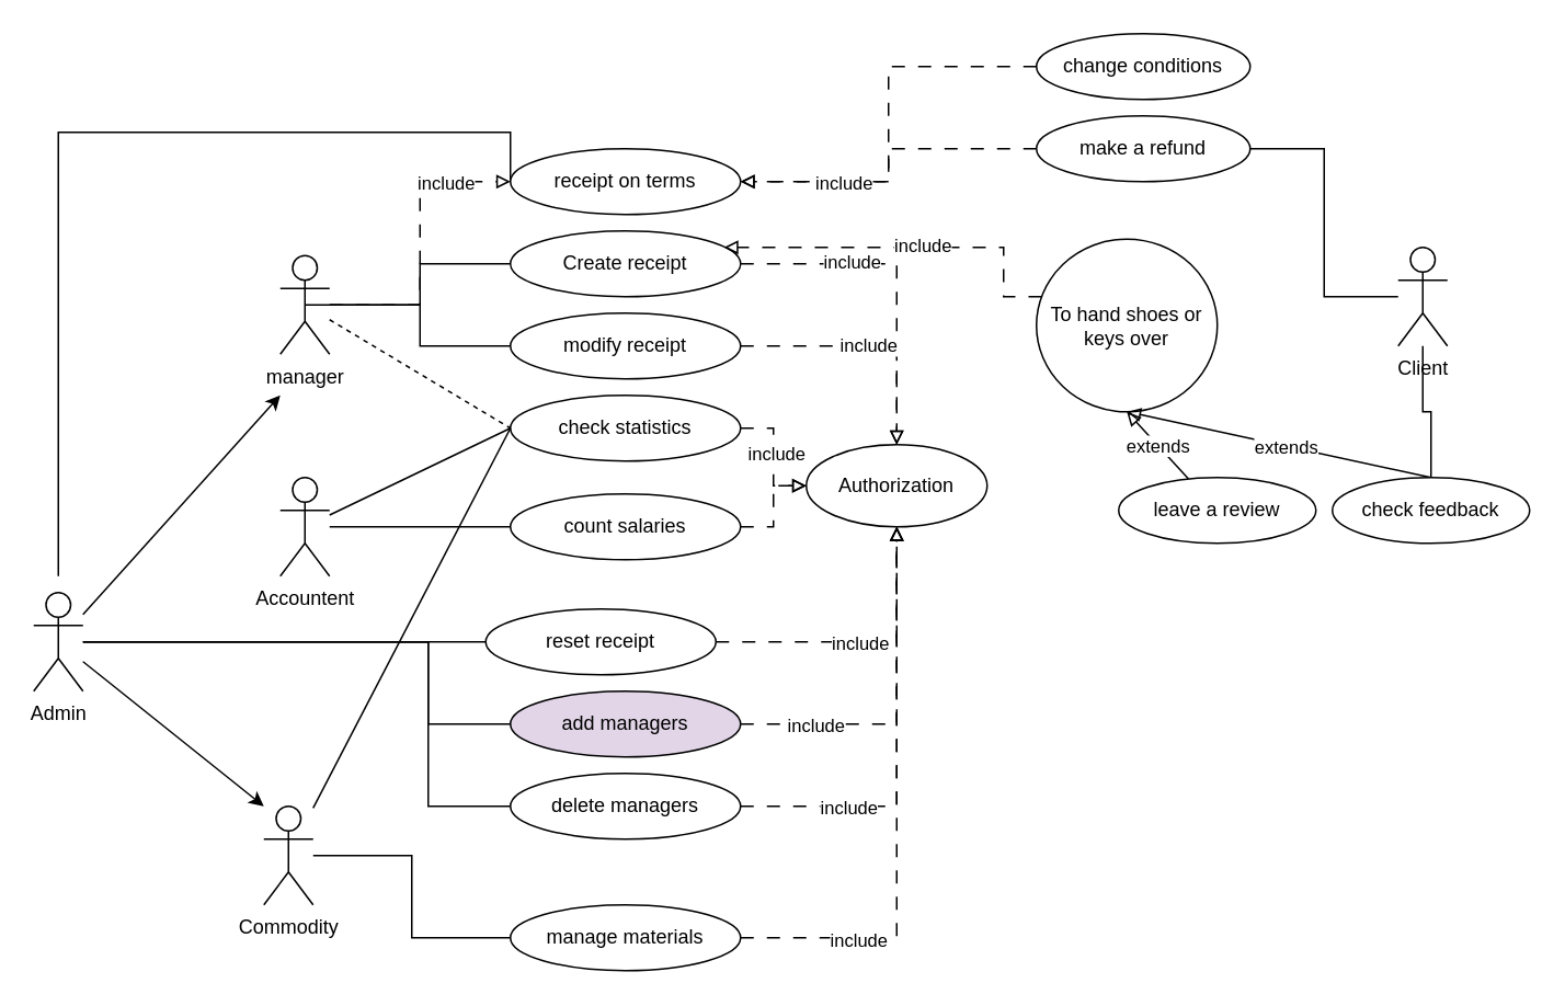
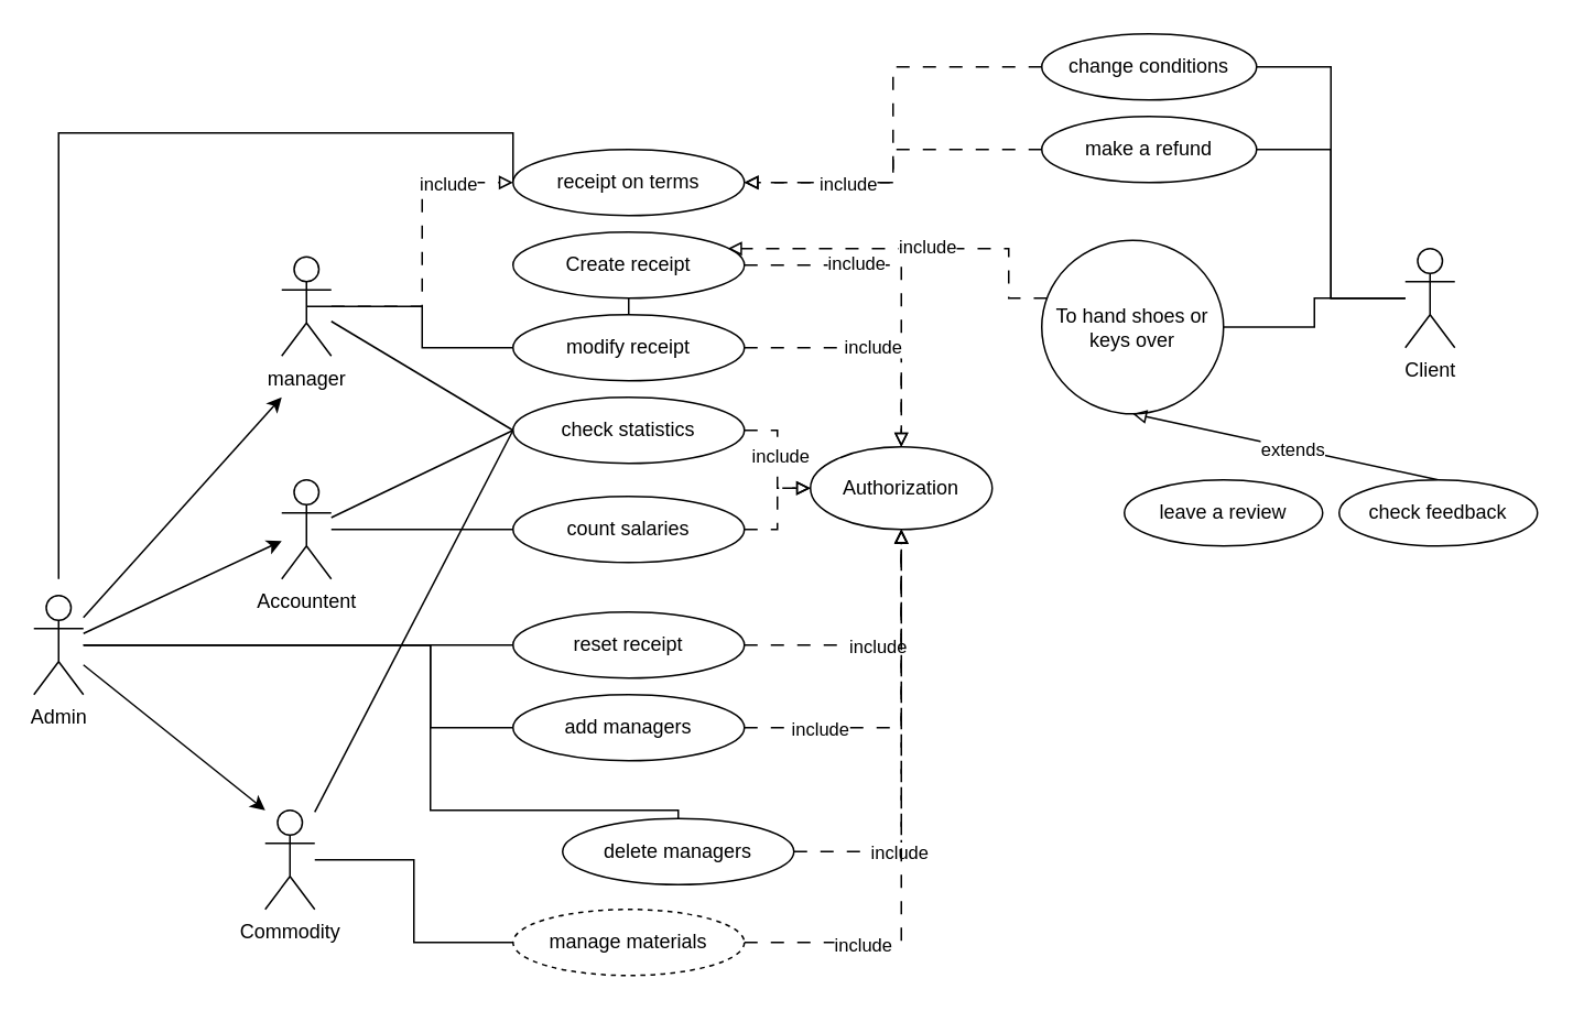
  <mxCell id="0" />
  <mxCell id="1" parent="0" />
  <mxCell id="2" style="edgeStyle=orthogonalEdgeStyle;rounded=0;orthogonalLoop=1;jettySize=auto;html=1;entryX=0;entryY=0.5;entryDx=0;entryDy=0;dashed=1;dashPattern=8 8;endArrow=block;endFill=0;" edge="1" parent="1" source="5" target="57"><mxGeometry relative="1" as="geometry" /></mxCell>
  <mxCell id="3" value="include" style="edgeLabel;html=1;align=center;verticalAlign=middle;resizable=0;points=[];" vertex="1" connectable="0" parent="2"><mxGeometry x="0.449" y="-1" relative="1" as="geometry"><mxPoint x="11" y="-1" as="offset" /></mxGeometry></mxCell>
- <mxCell id="4" style="rounded=0;orthogonalLoop=1;jettySize=auto;html=1;endArrow=none;endFill=0;entryX=0;entryY=0.5;entryDx=0;entryDy=0;dashed=1;" edge="1" parent="1" source="5" target="31"><mxGeometry relative="1" as="geometry" /></mxCell>
+ <mxCell id="4" style="rounded=0;orthogonalLoop=1;jettySize=auto;html=1;endArrow=none;endFill=0;entryX=0;entryY=0.5;entryDx=0;entryDy=0;" edge="1" parent="1" source="5" target="31"><mxGeometry relative="1" as="geometry" /></mxCell>
  <mxCell id="5" value="manager" style="shape=umlActor;verticalLabelPosition=bottom;verticalAlign=top;html=1;outlineConnect=0;" vertex="1" parent="1"><mxGeometry x="170" y="155" width="30" height="60" as="geometry" /></mxCell>
  <mxCell id="6" style="rounded=0;orthogonalLoop=1;jettySize=auto;html=1;" edge="1" parent="1" source="9"><mxGeometry relative="1" as="geometry"><mxPoint x="170" y="240" as="targetPoint" /></mxGeometry></mxCell>
+ <mxCell id="7" style="rounded=0;orthogonalLoop=1;jettySize=auto;html=1;" edge="1" parent="1" source="9" target="49"><mxGeometry relative="1" as="geometry" /></mxCell>
  <mxCell id="8" style="edgeStyle=orthogonalEdgeStyle;rounded=0;orthogonalLoop=1;jettySize=auto;html=1;entryX=0;entryY=0.5;entryDx=0;entryDy=0;endArrow=none;endFill=0;" edge="1" parent="1" target="57"><mxGeometry relative="1" as="geometry"><mxPoint x="35" y="350" as="sourcePoint" /><Array as="points"><mxPoint x="35" y="80" /><mxPoint x="310" y="80" /></Array></mxGeometry></mxCell>
  <mxCell id="9" value="Admin" style="shape=umlActor;verticalLabelPosition=bottom;verticalAlign=top;html=1;outlineConnect=0;" vertex="1" parent="1"><mxGeometry x="20" y="360" width="30" height="60" as="geometry" /></mxCell>
- <mxCell id="10" style="edgeStyle=orthogonalEdgeStyle;rounded=0;orthogonalLoop=1;jettySize=auto;html=1;endArrow=none;endFill=0;" edge="1" parent="1" source="13" target="63"><mxGeometry relative="1" as="geometry" /></mxCell>
+ <mxCell id="10" style="edgeStyle=orthogonalEdgeStyle;rounded=0;orthogonalLoop=1;jettySize=auto;html=1;entryX=1;entryY=0.5;entryDx=0;entryDy=0;endArrow=none;endFill=0;" edge="1" parent="1" source="13" target="28"><mxGeometry relative="1" as="geometry" /></mxCell>
  <mxCell id="11" style="edgeStyle=orthogonalEdgeStyle;rounded=0;orthogonalLoop=1;jettySize=auto;html=1;entryX=1;entryY=0.5;entryDx=0;entryDy=0;endArrow=none;endFill=0;" edge="1" parent="1" source="13" target="53"><mxGeometry relative="1" as="geometry" /></mxCell>
+ <mxCell id="12" style="edgeStyle=orthogonalEdgeStyle;rounded=0;orthogonalLoop=1;jettySize=auto;html=1;entryX=1;entryY=0.5;entryDx=0;entryDy=0;endArrow=none;endFill=0;" edge="1" parent="1" source="13" target="56"><mxGeometry relative="1" as="geometry" /></mxCell>
  <mxCell id="13" value="Client" style="shape=umlActor;verticalLabelPosition=bottom;verticalAlign=top;html=1;outlineConnect=0;" vertex="1" parent="1"><mxGeometry x="850" y="150" width="30" height="60" as="geometry" /></mxCell>
  <mxCell id="14" value="Authorization" style="ellipse;whiteSpace=wrap;html=1;" vertex="1" parent="1"><mxGeometry x="490" y="270" width="110" height="50" as="geometry" /></mxCell>
- <mxCell id="15" style="edgeStyle=orthogonalEdgeStyle;rounded=0;orthogonalLoop=1;jettySize=auto;html=1;endArrow=none;endFill=0;" edge="1" parent="1" source="18" target="5"><mxGeometry relative="1" as="geometry" /></mxCell>
+ <mxCell id="15" style="edgeStyle=orthogonalEdgeStyle;rounded=0;orthogonalLoop=1;jettySize=auto;html=1;endArrow=none;endFill=0;" edge="1" parent="1" source="18" target="20"><mxGeometry relative="1" as="geometry" /></mxCell>
  <mxCell id="16" style="edgeStyle=orthogonalEdgeStyle;rounded=0;orthogonalLoop=1;jettySize=auto;html=1;dashed=1;dashPattern=8 8;endArrow=block;endFill=0;" edge="1" parent="1" source="18"><mxGeometry relative="1" as="geometry"><mxPoint x="545" y="270" as="targetPoint" /><Array as="points"><mxPoint x="545" y="160" /></Array></mxGeometry></mxCell>
  <mxCell id="17" value="include" style="edgeLabel;html=1;align=center;verticalAlign=middle;resizable=0;points=[];" vertex="1" connectable="0" parent="16"><mxGeometry x="-0.35" y="2" relative="1" as="geometry"><mxPoint as="offset" /></mxGeometry></mxCell>
  <mxCell id="18" value="Create receipt" style="ellipse;whiteSpace=wrap;html=1;" vertex="1" parent="1"><mxGeometry x="310" y="140" width="140" height="40" as="geometry" /></mxCell>
  <mxCell id="19" value="include" style="edgeStyle=orthogonalEdgeStyle;rounded=0;orthogonalLoop=1;jettySize=auto;html=1;dashed=1;dashPattern=8 8;endArrow=block;endFill=0;" edge="1" parent="1" source="20" target="14"><mxGeometry relative="1" as="geometry" /></mxCell>
  <mxCell id="20" value="modify receipt" style="ellipse;whiteSpace=wrap;html=1;" vertex="1" parent="1"><mxGeometry x="310" y="190" width="140" height="40" as="geometry" /></mxCell>
  <mxCell id="21" style="edgeStyle=orthogonalEdgeStyle;rounded=0;orthogonalLoop=1;jettySize=auto;html=1;endArrow=none;endFill=0;" edge="1" parent="1" source="24"><mxGeometry relative="1" as="geometry"><mxPoint x="50" y="390" as="targetPoint" /><Array as="points"><mxPoint x="320" y="390" /><mxPoint x="320" y="390" /></Array></mxGeometry></mxCell>
  <mxCell id="22" style="edgeStyle=orthogonalEdgeStyle;rounded=0;orthogonalLoop=1;jettySize=auto;html=1;dashed=1;dashPattern=8 8;endArrow=block;endFill=0;" edge="1" parent="1" source="24" target="14"><mxGeometry relative="1" as="geometry" /></mxCell>
  <mxCell id="23" value="include" style="edgeLabel;html=1;align=center;verticalAlign=middle;resizable=0;points=[];" vertex="1" connectable="0" parent="22"><mxGeometry x="-0.028" relative="1" as="geometry"><mxPoint as="offset" /></mxGeometry></mxCell>
- <mxCell id="24" value="reset receipt" style="ellipse;whiteSpace=wrap;html=1;" vertex="1" parent="1"><mxGeometry x="295" y="370" width="140" height="40" as="geometry" /></mxCell>
+ <mxCell id="24" value="reset receipt" style="ellipse;whiteSpace=wrap;html=1;" vertex="1" parent="1"><mxGeometry x="310" y="370" width="140" height="40" as="geometry" /></mxCell>
  <mxCell id="25" style="edgeStyle=orthogonalEdgeStyle;rounded=0;orthogonalLoop=1;jettySize=auto;html=1;entryX=0.5;entryY=0.5;entryDx=0;entryDy=0;entryPerimeter=0;endArrow=none;endFill=0;" edge="1" parent="1" source="20" target="5"><mxGeometry relative="1" as="geometry" /></mxCell>
  <mxCell id="26" style="edgeStyle=orthogonalEdgeStyle;rounded=0;orthogonalLoop=1;jettySize=auto;html=1;endArrow=block;endFill=0;dashed=1;dashPattern=8 8;" edge="1" parent="1" source="28"><mxGeometry relative="1" as="geometry"><mxPoint x="440" y="150" as="targetPoint" /><Array as="points"><mxPoint x="610" y="180" /><mxPoint x="610" y="150" /></Array></mxGeometry></mxCell>
  <mxCell id="27" value="include" style="edgeLabel;html=1;align=center;verticalAlign=middle;resizable=0;points=[];" vertex="1" connectable="0" parent="26"><mxGeometry x="-0.076" y="-2" relative="1" as="geometry"><mxPoint as="offset" /></mxGeometry></mxCell>
  <mxCell id="28" value="To hand shoes or keys over" style="ellipse;whiteSpace=wrap;html=1;align=center;" vertex="1" parent="1"><mxGeometry x="630" y="145" width="110" height="105" as="geometry" /></mxCell>
  <mxCell id="29" style="edgeStyle=orthogonalEdgeStyle;rounded=0;orthogonalLoop=1;jettySize=auto;html=1;dashed=1;dashPattern=8 8;endArrow=block;endFill=0;" edge="1" parent="1" source="31" target="14"><mxGeometry relative="1" as="geometry" /></mxCell>
  <mxCell id="30" value="include" style="edgeLabel;html=1;align=center;verticalAlign=middle;resizable=0;points=[];" vertex="1" connectable="0" parent="29"><mxGeometry x="-0.058" y="1" relative="1" as="geometry"><mxPoint as="offset" /></mxGeometry></mxCell>
  <mxCell id="31" value="check statistics" style="ellipse;whiteSpace=wrap;html=1;" vertex="1" parent="1"><mxGeometry x="310" y="240" width="140" height="40" as="geometry" /></mxCell>
  <mxCell id="32" style="edgeStyle=orthogonalEdgeStyle;rounded=0;orthogonalLoop=1;jettySize=auto;html=1;dashed=1;dashPattern=8 8;endArrow=block;endFill=0;" edge="1" parent="1" source="34" target="14"><mxGeometry relative="1" as="geometry" /></mxCell>
  <mxCell id="33" value="include" style="edgeLabel;html=1;align=center;verticalAlign=middle;resizable=0;points=[];" vertex="1" connectable="0" parent="32"><mxGeometry x="-0.586" relative="1" as="geometry"><mxPoint as="offset" /></mxGeometry></mxCell>
- <mxCell id="34" value="add managers" style="ellipse;whiteSpace=wrap;html=1;fillColor=#e1d5e7;" vertex="1" parent="1"><mxGeometry x="310" y="420" width="140" height="40" as="geometry" /></mxCell>
+ <mxCell id="34" value="add managers" style="ellipse;whiteSpace=wrap;html=1;" vertex="1" parent="1"><mxGeometry x="310" y="420" width="140" height="40" as="geometry" /></mxCell>
  <mxCell id="35" style="edgeStyle=orthogonalEdgeStyle;rounded=0;orthogonalLoop=1;jettySize=auto;html=1;endArrow=none;endFill=0;" edge="1" parent="1" source="38"><mxGeometry relative="1" as="geometry"><mxPoint x="50" y="390" as="targetPoint" /><Array as="points"><mxPoint x="260" y="490" /><mxPoint x="260" y="390" /></Array></mxGeometry></mxCell>
  <mxCell id="36" style="edgeStyle=orthogonalEdgeStyle;rounded=0;orthogonalLoop=1;jettySize=auto;html=1;dashed=1;dashPattern=8 8;endArrow=block;endFill=0;" edge="1" parent="1" source="38" target="14"><mxGeometry relative="1" as="geometry" /></mxCell>
  <mxCell id="37" value="include" style="edgeLabel;html=1;align=center;verticalAlign=middle;resizable=0;points=[];" vertex="1" connectable="0" parent="36"><mxGeometry x="-0.512" relative="1" as="geometry"><mxPoint as="offset" /></mxGeometry></mxCell>
- <mxCell id="38" value="delete managers" style="ellipse;whiteSpace=wrap;html=1;" vertex="1" parent="1"><mxGeometry x="310" y="470" width="140" height="40" as="geometry" /></mxCell>
+ <mxCell id="38" value="delete managers" style="ellipse;whiteSpace=wrap;html=1;" vertex="1" parent="1"><mxGeometry x="340" y="495" width="140" height="40" as="geometry" /></mxCell>
  <mxCell id="39" style="edgeStyle=orthogonalEdgeStyle;rounded=0;orthogonalLoop=1;jettySize=auto;html=1;endArrow=none;endFill=0;" edge="1" parent="1" source="34"><mxGeometry relative="1" as="geometry"><mxPoint x="50" y="390" as="targetPoint" /><Array as="points"><mxPoint x="260" y="440" /><mxPoint x="260" y="390" /></Array></mxGeometry></mxCell>
  <mxCell id="40" style="edgeStyle=orthogonalEdgeStyle;rounded=0;orthogonalLoop=1;jettySize=auto;html=1;entryX=0;entryY=0.5;entryDx=0;entryDy=0;endArrow=none;endFill=0;" edge="1" parent="1" source="42" target="45"><mxGeometry relative="1" as="geometry" /></mxCell>
  <mxCell id="41" style="rounded=0;orthogonalLoop=1;jettySize=auto;html=1;endArrow=none;endFill=0;" edge="1" parent="1" source="42"><mxGeometry relative="1" as="geometry"><mxPoint x="310" y="260" as="targetPoint" /></mxGeometry></mxCell>
  <mxCell id="42" value="Commodity" style="shape=umlActor;verticalLabelPosition=bottom;verticalAlign=top;html=1;outlineConnect=0;" vertex="1" parent="1"><mxGeometry x="160" y="490" width="30" height="60" as="geometry" /></mxCell>
  <mxCell id="43" style="edgeStyle=orthogonalEdgeStyle;rounded=0;orthogonalLoop=1;jettySize=auto;html=1;dashed=1;dashPattern=8 8;endArrow=block;endFill=0;" edge="1" parent="1" source="45" target="14"><mxGeometry relative="1" as="geometry" /></mxCell>
  <mxCell id="44" value="include" style="edgeLabel;html=1;align=center;verticalAlign=middle;resizable=0;points=[];" vertex="1" connectable="0" parent="43"><mxGeometry x="-0.441" y="2" relative="1" as="geometry"><mxPoint x="-22" y="2" as="offset" /></mxGeometry></mxCell>
- <mxCell id="45" value="manage materials" style="ellipse;whiteSpace=wrap;html=1;" vertex="1" parent="1"><mxGeometry x="310" y="550" width="140" height="40" as="geometry" /></mxCell>
+ <mxCell id="45" value="manage materials" style="ellipse;whiteSpace=wrap;html=1;dashed=1;" vertex="1" parent="1"><mxGeometry x="310" y="550" width="140" height="40" as="geometry" /></mxCell>
  <mxCell id="46" style="rounded=0;orthogonalLoop=1;jettySize=auto;html=1;" edge="1" parent="1" source="9"><mxGeometry relative="1" as="geometry"><mxPoint x="185" y="400" as="sourcePoint" /><mxPoint x="160" y="490" as="targetPoint" /></mxGeometry></mxCell>
  <mxCell id="47" style="edgeStyle=orthogonalEdgeStyle;rounded=0;orthogonalLoop=1;jettySize=auto;html=1;entryX=1;entryY=0.5;entryDx=0;entryDy=0;endArrow=none;endFill=0;" edge="1" parent="1" source="49" target="51"><mxGeometry relative="1" as="geometry"><Array as="points"><mxPoint x="260" y="320" /><mxPoint x="260" y="320" /></Array></mxGeometry></mxCell>
  <mxCell id="48" style="rounded=0;orthogonalLoop=1;jettySize=auto;html=1;entryX=0;entryY=0.5;entryDx=0;entryDy=0;endArrow=none;endFill=0;" edge="1" parent="1" source="49" target="31"><mxGeometry relative="1" as="geometry" /></mxCell>
  <mxCell id="49" value="Accountent" style="shape=umlActor;verticalLabelPosition=bottom;verticalAlign=top;html=1;outlineConnect=0;" vertex="1" parent="1"><mxGeometry x="170" y="290" width="30" height="60" as="geometry" /></mxCell>
  <mxCell id="50" style="edgeStyle=orthogonalEdgeStyle;rounded=0;orthogonalLoop=1;jettySize=auto;html=1;entryX=0;entryY=0.5;entryDx=0;entryDy=0;endArrow=block;endFill=0;dashed=1;dashPattern=8 8;" edge="1" parent="1" source="51" target="14"><mxGeometry relative="1" as="geometry" /></mxCell>
  <mxCell id="51" value="count salaries" style="ellipse;whiteSpace=wrap;html=1;" vertex="1" parent="1"><mxGeometry x="310" y="300" width="140" height="40" as="geometry" /></mxCell>
  <mxCell id="52" style="edgeStyle=orthogonalEdgeStyle;rounded=0;orthogonalLoop=1;jettySize=auto;html=1;entryX=1;entryY=0.5;entryDx=0;entryDy=0;endArrow=block;endFill=0;dashed=1;dashPattern=8 8;" edge="1" parent="1" source="53" target="57"><mxGeometry relative="1" as="geometry" /></mxCell>
  <mxCell id="53" value="make a refund" style="ellipse;whiteSpace=wrap;html=1;" vertex="1" parent="1"><mxGeometry x="630" y="70" width="130" height="40" as="geometry" /></mxCell>
  <mxCell id="54" style="edgeStyle=orthogonalEdgeStyle;rounded=0;orthogonalLoop=1;jettySize=auto;html=1;entryX=1;entryY=0.5;entryDx=0;entryDy=0;endArrow=block;endFill=0;dashed=1;dashPattern=8 8;" edge="1" parent="1" source="56" target="57"><mxGeometry relative="1" as="geometry" /></mxCell>
  <mxCell id="55" value="include" style="edgeLabel;html=1;align=center;verticalAlign=middle;resizable=0;points=[];" vertex="1" connectable="0" parent="54"><mxGeometry x="0.504" relative="1" as="geometry"><mxPoint as="offset" /></mxGeometry></mxCell>
  <mxCell id="56" value="change conditions" style="ellipse;whiteSpace=wrap;html=1;" vertex="1" parent="1"><mxGeometry x="630" y="20" width="130" height="40" as="geometry" /></mxCell>
  <mxCell id="57" value="receipt on terms" style="ellipse;whiteSpace=wrap;html=1;" vertex="1" parent="1"><mxGeometry x="310" y="90" width="140" height="40" as="geometry" /></mxCell>
- <mxCell id="58" style="rounded=0;orthogonalLoop=1;jettySize=auto;html=1;entryX=0.5;entryY=1;entryDx=0;entryDy=0;endArrow=block;endFill=0;" edge="1" parent="1" source="60" target="28"><mxGeometry relative="1" as="geometry" /></mxCell>
- <mxCell id="59" value="extends" style="edgeLabel;html=1;align=center;verticalAlign=middle;resizable=0;points=[];" vertex="1" connectable="0" parent="58"><mxGeometry x="0.013" relative="1" as="geometry"><mxPoint as="offset" /></mxGeometry></mxCell>
  <mxCell id="60" value="leave a review" style="ellipse;whiteSpace=wrap;html=1;" vertex="1" parent="1"><mxGeometry x="680" y="290" width="120" height="40" as="geometry" /></mxCell>
  <mxCell id="61" style="rounded=0;orthogonalLoop=1;jettySize=auto;html=1;exitX=0.5;exitY=0;exitDx=0;exitDy=0;entryX=0.5;entryY=1;entryDx=0;entryDy=0;endArrow=block;endFill=0;" edge="1" parent="1" source="63" target="28"><mxGeometry relative="1" as="geometry" /></mxCell>
  <mxCell id="62" value="extends" style="edgeLabel;html=1;align=center;verticalAlign=middle;resizable=0;points=[];" vertex="1" connectable="0" parent="61"><mxGeometry x="-0.044" y="1" relative="1" as="geometry"><mxPoint as="offset" /></mxGeometry></mxCell>
  <mxCell id="63" value="check feedback" style="ellipse;whiteSpace=wrap;html=1;" vertex="1" parent="1"><mxGeometry x="810" y="290" width="120" height="40" as="geometry" /></mxCell>
